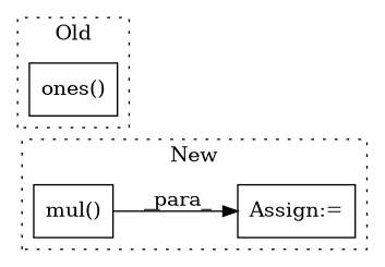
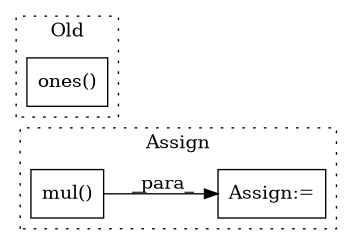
  digraph {
    rankdir=LR
    node [a=75 shape=box]
    n1 [l="10,1" label="mul()" s="3504,3532"]
    n2 [a=68 l=3 label="Assign:=" s=3491]
    n3 [l="11,21" label="ones()" s="3469,3497"]
    subgraph cluster_1 {
-     label=New
+     label=Assign
      style=dotted
      n1
      n2
    }
    subgraph cluster_2 {
      label=Old
      style=dotted
      n3
    }
    n1 -> n2 [label=_para_]
  }
